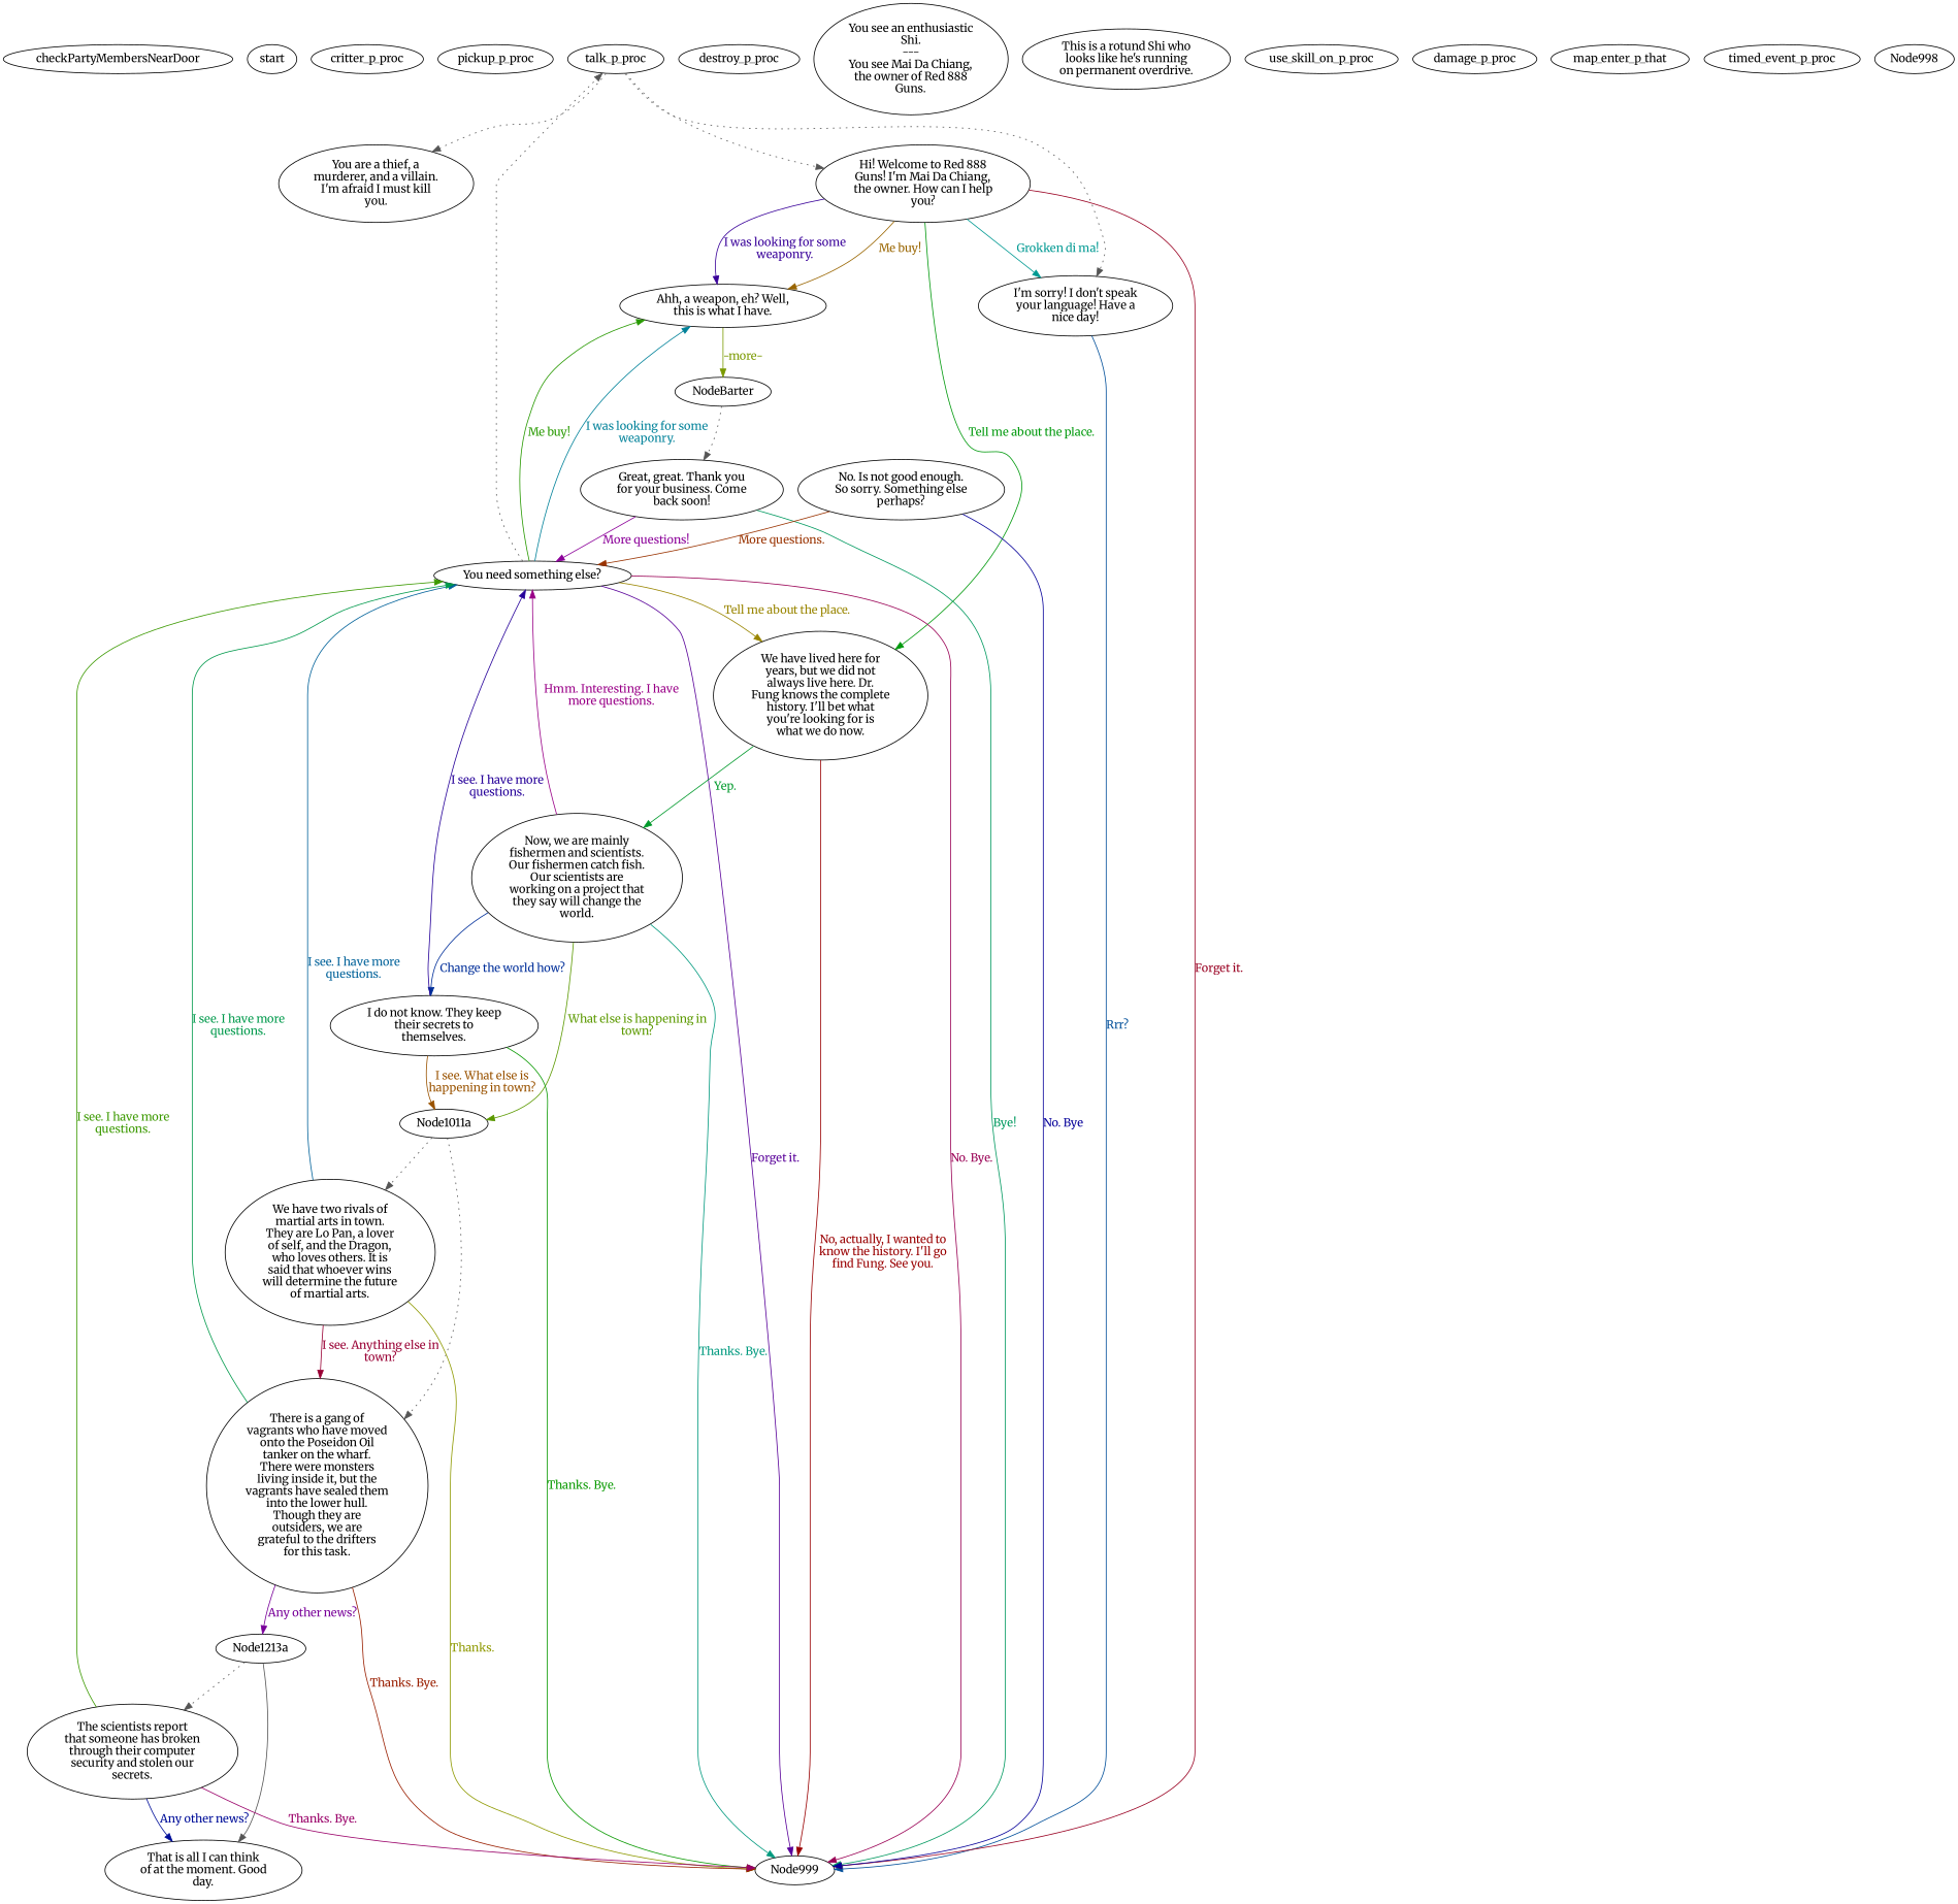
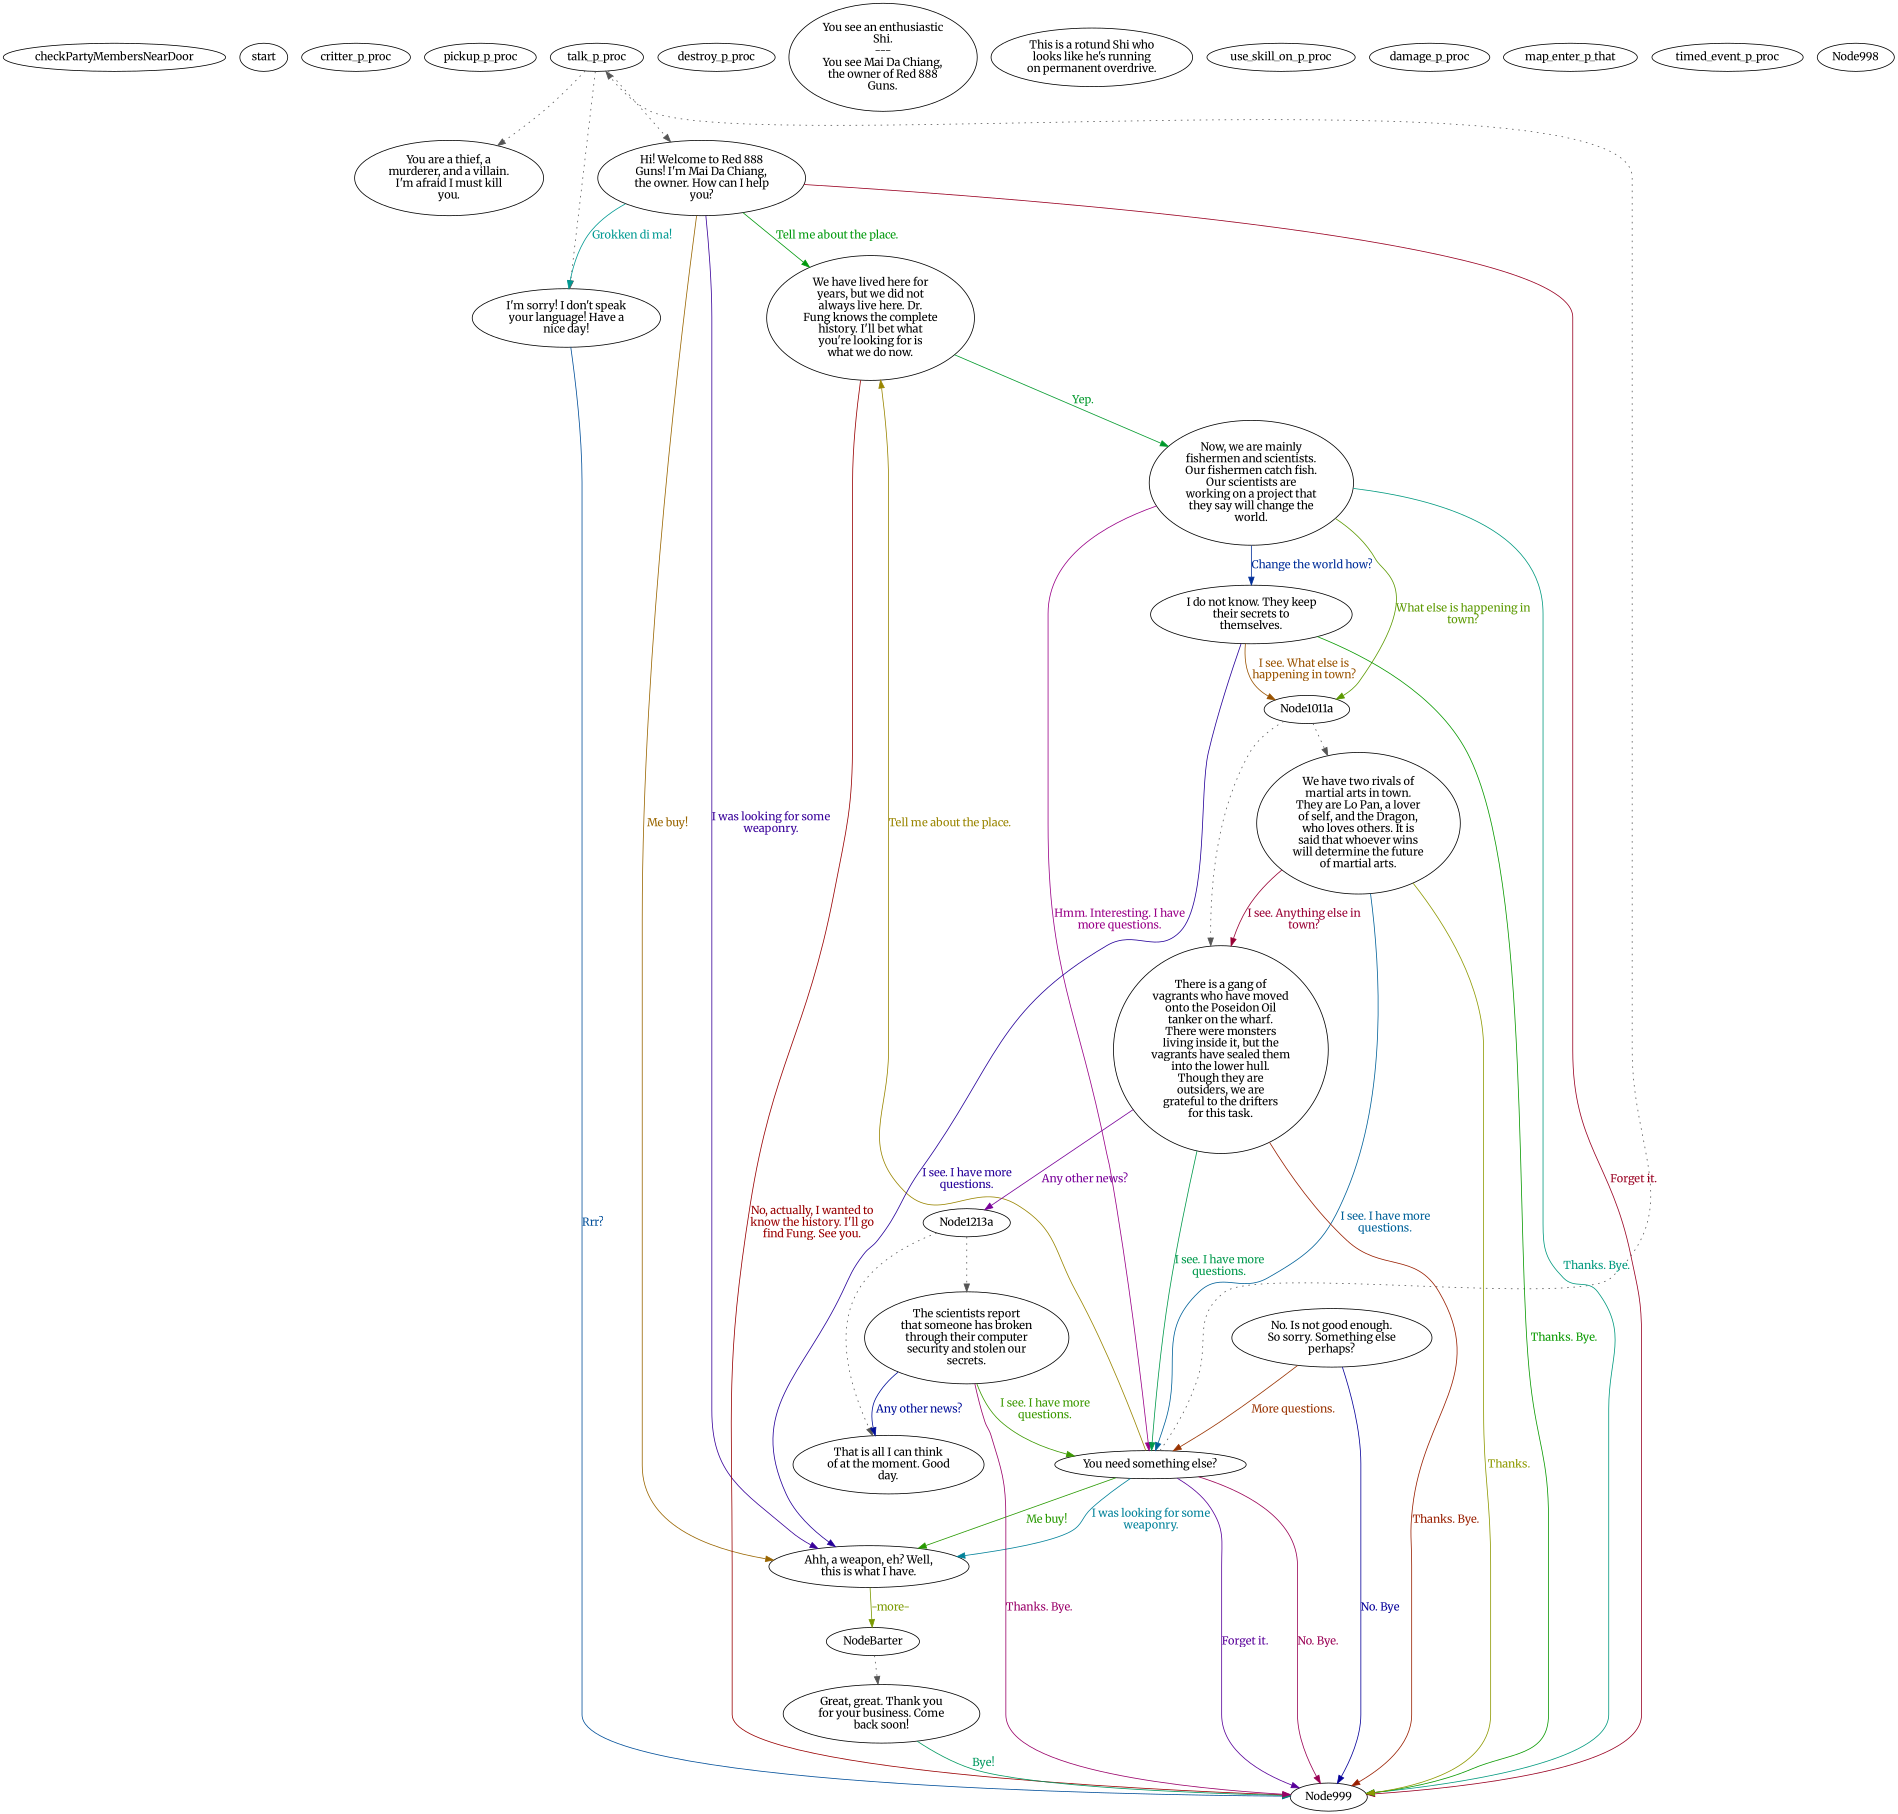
  digraph {
    fontname=Merriweather
    node [color="#000000" fillcolor="#FFFFFF" fontname=Merriweather style=filled]
    edge [color="#555555" fontname=Merriweather]
    checkPartyMembersNearDoor
    start
    critter_p_proc
    pickup_p_proc
    n5 [label="You are a thief, a\nmurderer, and a villain.\nI'm afraid I must kill\nyou."]
    talk_p_proc
    n7 [label="I'm sorry! I don't speak\nyour language! Have a\nnice day!"]
    n8 [label="Hi! Welcome to Red 888\nGuns! I'm Mai Da Chiang,\nthe owner. How can I help\nyou?"]
    Node999
    n10 [label="You need something else?"]
    n11 [label="Ahh, a weapon, eh? Well,\nthis is what I have."]
    n12 [label="We have lived here for\nyears, but we did not\nalways live here. Dr.\nFung knows the complete\nhistory. I'll bet what\nyou're looking for is\nwhat we do now."]
    NodeBarter
    n14 [label="Now, we are mainly\nfishermen and scientists.\nOur fishermen catch fish.\nOur scientists are\nworking on a project that\nthey say will change the\nworld."]
    destroy_p_proc
    n16 [label="You see an enthusiastic\nShi.\n---\nYou see Mai Da Chiang,\nthe owner of Red 888\nGuns."]
    n17 [label="This is a rotund Shi who\nlooks like he's running\non permanent overdrive."]
    use_skill_on_p_proc
    damage_p_proc
    n20 [label=map_enter_p_that]
    timed_event_p_proc
    Node998
    n23 [label="Great, great. Thank you\nfor your business. Come\nback soon!"]
    n24 [label="I do not know. They keep\ntheir secrets to\nthemselves."]
    Node1011a
    n26 [label="No. Is not good enough.\nSo sorry. Something else\nperhaps?"]
    n27 [label="We have two rivals of\nmartial arts in town.\nThey are Lo Pan, a lover\nof self, and the Dragon,\nwho loves others. It is\nsaid that whoever wins\nwill determine the future\nof martial arts."]
    n28 [label="There is a gang of\nvagrants who have moved\nonto the Poseidon Oil\ntanker on the wharf.\nThere were monsters\nliving inside it, but the\nvagrants have sealed them\ninto the lower hull.\nThough they are\noutsiders, we are\ngrateful to the drifters\nfor this task."]
    Node1213a
    n30 [label="The scientists report\nthat someone has broken\nthrough their computer\nsecurity and stolen our\nsecrets."]
    n31 [label="That is all I can think\nof at the moment. Good\nday."]
    talk_p_proc -> n5 [style=dotted]
    talk_p_proc -> n7 [style=dotted]
    talk_p_proc -> n8 [style=dotted]
    n7 -> Node999 [color="#004E99" fontcolor="#004E99" label="Rrr?"]
    n8 -> n7 [color="#009992" fontcolor="#009992" label="Grokken di ma!"]
    n8 -> Node999 [color="#990021" fontcolor="#990021" label="Forget it."]
    n8 -> n11 [color="#996500" fontcolor="#996500" label="Me buy!"]
    n8 -> n11 [color="#380099" fontcolor="#380099" label="I was looking for some\nweaponry."]
    n8 -> n12 [color="#00990C" fontcolor="#00990C" label="Tell me about the place."]
    n10 -> talk_p_proc [style=dotted]
    n10 -> Node999 [color="#990054" fontcolor="#990054" label="No. Bye."]
    n10 -> Node999 [color="#580099" fontcolor="#580099" label="Forget it."]
    n10 -> n11 [color="#279900" fontcolor="#279900" label="Me buy!"]
    n10 -> n11 [color="#008199" fontcolor="#008199" label="I was looking for some\nweaponry."]
    n10 -> n12 [color="#998500" fontcolor="#998500" label="Tell me about the place."]
    n11 -> NodeBarter [color="#7A9900" fontcolor="#7A9900" label="-more-"]
    n12 -> Node999 [color="#990001" fontcolor="#990001" label="No, actually, I wanted to\nknow the history. I'll go\nfind Fung. See you."]
    n12 -> n14 [color="#00992B" fontcolor="#00992B" label="Yep."]
    NodeBarter -> n23 [style=dotted]
    n14 -> Node999 [color="#00997E" fontcolor="#00997E" label="Thanks. Bye."]
    n14 -> n10 [color="#990087" fontcolor="#990087" label="Hmm. Interesting. I have\nmore questions."]
    n14 -> n24 [color="#002E99" fontcolor="#002E99" label="Change the world how?"]
    n14 -> Node1011a [color="#5B9900" fontcolor="#5B9900" label="What else is happening in\ntown?"]
    n23 -> Node999 [color="#00995F" fontcolor="#00995F" label="Bye!"]
-   n23 -> n10 [color="#8B0099" fontcolor="#8B0099" label="More questions!"]
    n24 -> Node999 [color="#089900" fontcolor="#089900" label="Thanks. Bye."]
-   n24 -> n10 [color="#250099" fontcolor="#250099" label="I see. I have more\nquestions."]
+   n24 -> n11 [color="#250099" fontcolor="#250099" label="I see. I have more\nquestions."]
    n24 -> Node1011a [color="#995200" fontcolor="#995200" label="I see. What else is\nhappening in town?"]
    Node1011a -> n27 [style=dotted]
    Node1011a -> n28 [style=dotted]
    n26 -> Node999 [color="#050099" fontcolor="#050099" label="No. Bye"]
    n26 -> n10 [color="#993200" fontcolor="#993200" label="More questions."]
    n27 -> Node999 [color="#8E9900" fontcolor="#8E9900" label="Thanks."]
    n27 -> n10 [color="#006199" fontcolor="#006199" label="I see. I have more\nquestions."]
    n27 -> n28 [color="#990034" fontcolor="#990034" label="I see. Anything else in\ntown?"]
    n28 -> Node999 [color="#991E00" fontcolor="#991E00" label="Thanks. Bye."]
    n28 -> n10 [color="#00994B" fontcolor="#00994B" label="I see. I have more\nquestions."]
    n28 -> Node1213a [color="#780099" fontcolor="#780099" label="Any other news?"]
    Node1213a -> n30 [style=dotted]
-   Node1213a -> n31 [style=solid]
+   Node1213a -> n31 [style=dotted]
    n30 -> Node999 [color="#990068" fontcolor="#990068" label="Thanks. Bye."]
    n30 -> n10 [color="#3B9900" fontcolor="#3B9900" label="I see. I have more\nquestions."]
    n30 -> n31 [color="#000E99" fontcolor="#000E99" label="Any other news?"]
  }
